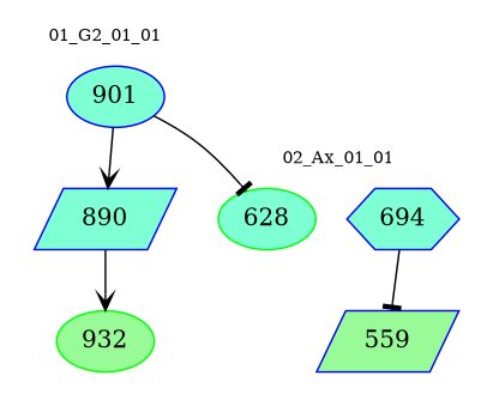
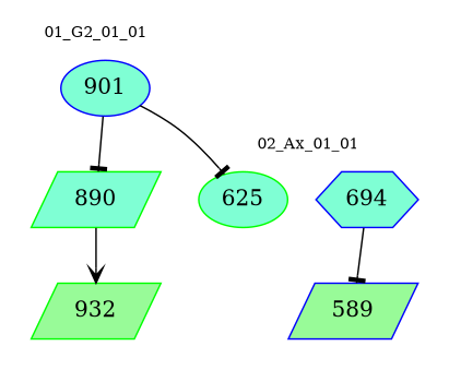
  digraph {
    node [color=blue fillcolor=aquamarine shape=parallelogram style=filled]
    edge [arrowhead=tee color=black style=solid]
    n1 [label=694 shape=hexagon]
-   n2 [fillcolor=palegreen label=559]
-   n3 [color=green label=628 shape=ellipse]
+   n2 [fillcolor=palegreen label=589]
+   n3 [color=green label=625 shape=ellipse]
    n4 [label=901 shape=ellipse]
-   n5 [label=890]
-   n6 [color=green fillcolor=palegreen label=932 shape=ellipse]
+   n5 [color=green label=890]
+   n6 [color=green fillcolor=palegreen label=932]
    subgraph cluster_1 {
      color=white
      fontsize=10
      label="02_Ax_01_01"
      n1
      n2
      n3
    }
    subgraph cluster_2 {
      color=white
      fontsize=10
      label="01_G2_01_01"
      n4
      n5
      n6
    }
    n1 -> n2
    n4 -> n3
-   n4 -> n5 [arrowhead=vee]
+   n4 -> n5
    n5 -> n6 [arrowhead=vee]
  }
